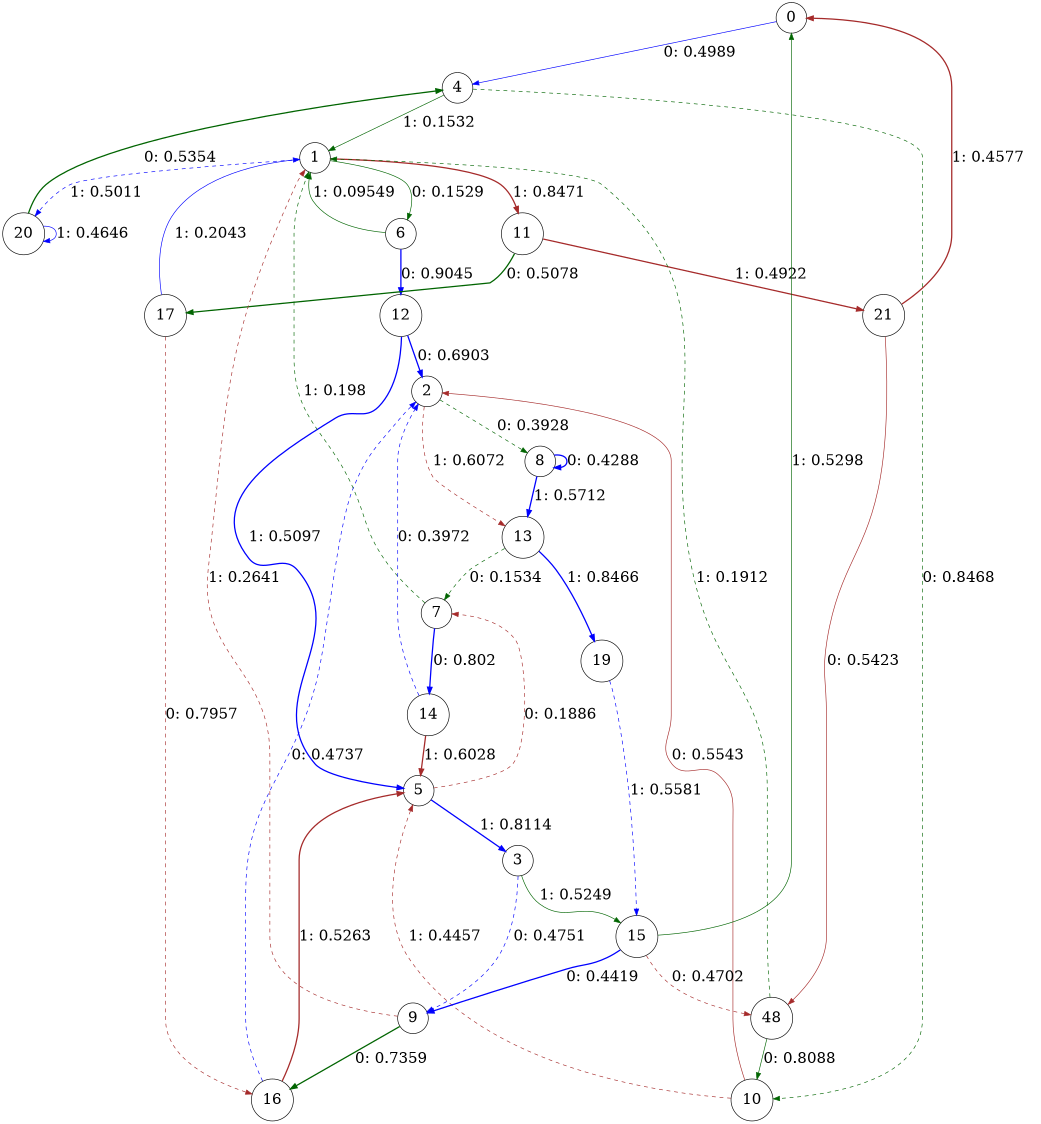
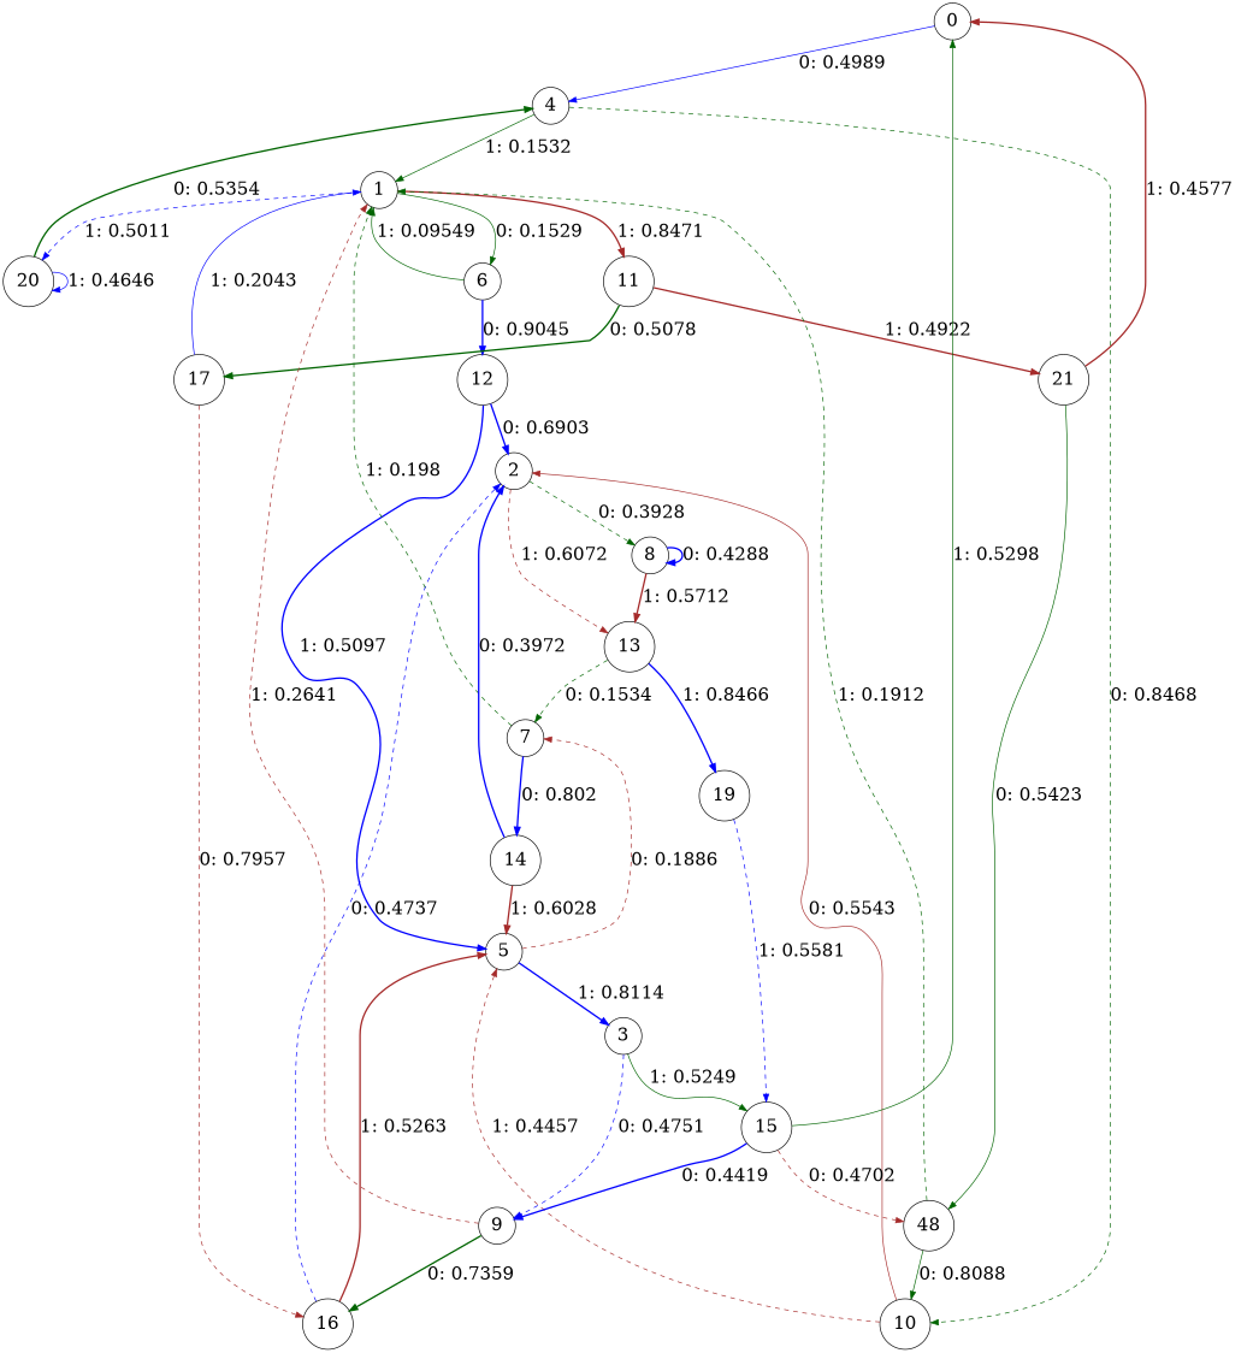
  digraph {
    node [fontsize=24 shape=circle]
    edge [color=blue fontsize=24 style=bold]
    0
    4
    1
    10
    20
    6
    11
    2
    5
    12
    17
    21
    16
    n14 [label=48]
    8
    13
    7
    19
    14
    15
    3
    9
    0 -> 4 [label="0: 0.4989   " style=solid]
    4 -> 1 [color=darkgreen label="1: 0.1532   " style=solid]
    4 -> 10 [color=darkgreen label="0: 0.8468   " style=dashed]
    1 -> 20 [label="1: 0.5011   " style=dashed]
    1 -> 6 [color=darkgreen label="0: 0.1529   " style=solid]
    1 -> 11 [color=brown label="1: 0.8471   "]
    10 -> 2 [color=brown label="0: 0.5543   " style=solid]
    10 -> 5 [color=brown label="1: 0.4457   " style=dashed]
    20 -> 4 [color=darkgreen label="0: 0.5354   "]
    20 -> 20 [label="1: 0.4646   " style=solid]
    6 -> 1 [color=darkgreen label="1: 0.09549  " style=solid]
    6 -> 12 [label="0: 0.9045   "]
    11 -> 17 [color=darkgreen label="0: 0.5078   "]
    11 -> 21 [color=brown label="1: 0.4922   "]
    2 -> 8 [color=darkgreen label="0: 0.3928   " style=dashed]
    2 -> 13 [color=brown label="1: 0.6072   " style=dashed]
    5 -> 7 [color=brown label="0: 0.1886   " style=dashed]
    5 -> 3 [label="1: 0.8114   "]
    12 -> 2 [label="0: 0.6903   "]
    12 -> 5 [label="1: 0.5097   "]
    17 -> 1 [label="1: 0.2043   " style=solid]
    17 -> 16 [color=brown label="0: 0.7957   " style=dashed]
    21 -> 0 [color=brown label="1: 0.4577   "]
-   21 -> n14 [color=brown label="0: 0.5423   " style=solid]
+   21 -> n14 [color=darkgreen label="0: 0.5423   " style=solid]
    16 -> 2 [label="0: 0.4737   " style=dashed]
    16 -> 5 [color=brown label="1: 0.5263   "]
    n14 -> 1 [color=darkgreen label="1: 0.1912   " style=dashed]
    n14 -> 10 [color=darkgreen label="0: 0.8088   " style=solid]
    8 -> 8 [label="0: 0.4288   "]
-   8 -> 13 [label="1: 0.5712   "]
+   8 -> 13 [color=brown label="1: 0.5712   "]
    13 -> 7 [color=darkgreen label="0: 0.1534   " style=dashed]
    13 -> 19 [label="1: 0.8466   "]
    7 -> 1 [color=darkgreen label="1: 0.198    " style=dashed]
    7 -> 14 [label="0: 0.802    "]
    19 -> 15 [label="1: 0.5581   " style=dashed]
-   14 -> 2 [label="0: 0.3972   " style=dashed]
+   14 -> 2 [label="0: 0.3972   "]
    14 -> 5 [color=brown label="1: 0.6028   "]
    15 -> 0 [color=darkgreen label="1: 0.5298   " style=solid]
    15 -> n14 [color=brown label="0: 0.4702   " style=dashed]
    15 -> 9 [label="0: 0.4419   "]
    3 -> 15 [color=darkgreen label="1: 0.5249   " style=solid]
    3 -> 9 [label="0: 0.4751   " style=dashed]
    9 -> 1 [color=brown label="1: 0.2641   " style=dashed]
    9 -> 16 [color=darkgreen label="0: 0.7359   "]
  }
